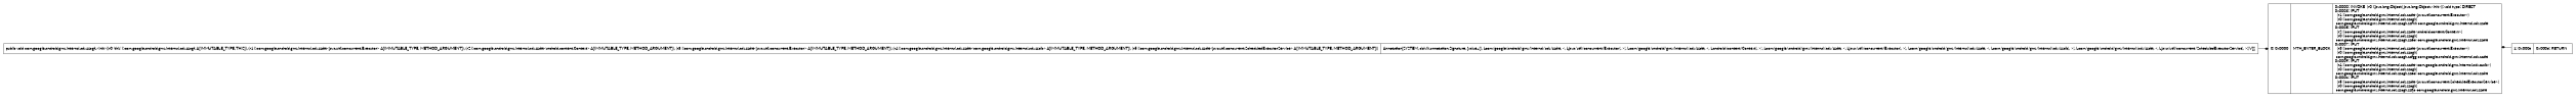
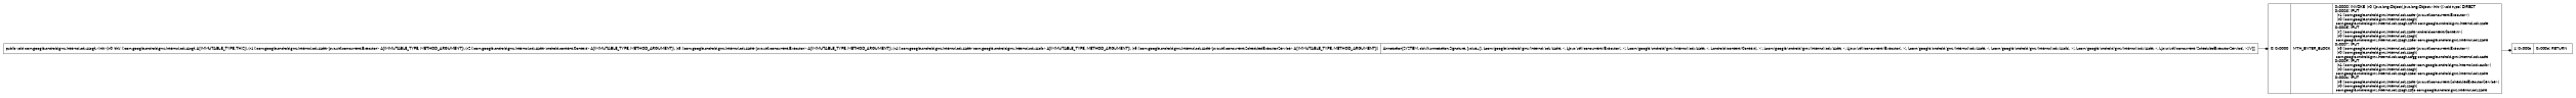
  digraph {
    rankdir=LR
    fontname=Lato
    node [shape=record fontname=Lato]
    edge [arrowhead=diamond fontname=Lato]
    n1 [label="{0\:\ 0x0000|MTH_ENTER_BLOCK\l|0x0000: INVOKE  (r0 I:java.lang.Object) java.lang.Object.\<init\>():void type: DIRECT \l0x0003: IPUT  \l  (r1 I:com.google.android.gms.internal.ads.zzdtt\<java.util.concurrent.Executor\>)\l  (r0 I:com.google.android.gms.internal.ads.zzcgk)\l com.google.android.gms.internal.ads.zzcgk.zzfhh com.google.android.gms.internal.ads.zzdtt \l0x0005: IPUT  \l  (r2 I:com.google.android.gms.internal.ads.zzdtt\<android.content.Context\>)\l  (r0 I:com.google.android.gms.internal.ads.zzcgk)\l com.google.android.gms.internal.ads.zzcgk.zzeol com.google.android.gms.internal.ads.zzdtt \l0x0007: IPUT  \l  (r3 I:com.google.android.gms.internal.ads.zzdtt\<java.util.concurrent.Executor\>)\l  (r0 I:com.google.android.gms.internal.ads.zzcgk)\l com.google.android.gms.internal.ads.zzcgk.zzfgg com.google.android.gms.internal.ads.zzdtt \l0x0009: IPUT  \l  (r4 I:com.google.android.gms.internal.ads.zzdtt\<com.google.android.gms.internal.ads.zzclb\>)\l  (r0 I:com.google.android.gms.internal.ads.zzcgk)\l com.google.android.gms.internal.ads.zzcgk.zzeoi com.google.android.gms.internal.ads.zzdtt \l0x000b: IPUT  \l  (r5 I:com.google.android.gms.internal.ads.zzdtt\<java.util.concurrent.ScheduledExecutorService\>)\l  (r0 I:com.google.android.gms.internal.ads.zzcgk)\l com.google.android.gms.internal.ads.zzcgk.zzfjc com.google.android.gms.internal.ads.zzdtt \l}"]
    n2 [label="{1\:\ 0x000d|0x000d: RETURN   \l}"]
    n3 [label="{public void com.google.android.gms.internal.ads.zzcgk.\<init\>((r0 'this' I:com.google.android.gms.internal.ads.zzcgk A[IMMUTABLE_TYPE, THIS]), (r1 I:com.google.android.gms.internal.ads.zzdtt\<java.util.concurrent.Executor\> A[IMMUTABLE_TYPE, METHOD_ARGUMENT]), (r2 I:com.google.android.gms.internal.ads.zzdtt\<android.content.Context\> A[IMMUTABLE_TYPE, METHOD_ARGUMENT]), (r3 I:com.google.android.gms.internal.ads.zzdtt\<java.util.concurrent.Executor\> A[IMMUTABLE_TYPE, METHOD_ARGUMENT]), (r4 I:com.google.android.gms.internal.ads.zzdtt\<com.google.android.gms.internal.ads.zzclb\> A[IMMUTABLE_TYPE, METHOD_ARGUMENT]), (r5 I:com.google.android.gms.internal.ads.zzdtt\<java.util.concurrent.ScheduledExecutorService\> A[IMMUTABLE_TYPE, METHOD_ARGUMENT]))  | Annotation[SYSTEM, dalvik.annotation.Signature, \{value=[(, Lcom\/google\/android\/gms\/internal\/ads\/zzdtt, \<, Ljava\/util\/concurrent\/Executor;, \>;, Lcom\/google\/android\/gms\/internal\/ads\/zzdtt, \<, Landroid\/content\/Context;, \>;, Lcom\/google\/android\/gms\/internal\/ads\/zzdtt, \<, Ljava\/util\/concurrent\/Executor;, \>;, Lcom\/google\/android\/gms\/internal\/ads\/zzdtt, \<, Lcom\/google\/android\/gms\/internal\/ads\/zzclb;, \>;, Lcom\/google\/android\/gms\/internal\/ads\/zzdtt, \<, Ljava\/util\/concurrent\/ScheduledExecutorService;, \>;)V]\}]\l}"]
-   n2 -> n1
+   n1 -> n2
    n3 -> n1
  }
